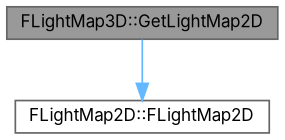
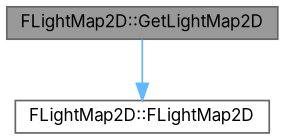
  digraph {
    rankdir=TB
    fontname=Inter
    node [fontname=Inter fontsize=10 shape=box style=filled]
-   n1 [color=gray40 fillcolor=grey60 fontcolor=black height=0.2 label="FLightMap3D::GetLightMap2D" width=0.4]
+   n1 [color=gray40 fillcolor=grey60 fontcolor=black height=0.2 label="FLightMap2D::GetLightMap2D" width=0.4]
    n2 [color=grey40 fillcolor=white height=0.2 label="FLightMap2D::FLightMap2D" width=0.4]
    n1 -> n2 [color=steelblue1 fontname=Inter fontsize=10 labelfontname=Helvetica labelfontsize=10 style=solid]
  }
